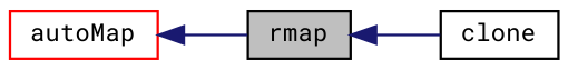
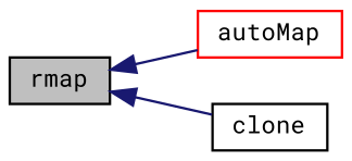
  digraph {
    fontname="Roboto Mono"
    rankdir=LR
    node [color=black fontname="Roboto Mono" fontsize=10 shape=record]
    edge [color=midnightblue dir=back fontname="Roboto Mono" fontsize=10 labelfontname=Helvetica labelfontsize=10 style=solid]
    n1 [fillcolor=grey75 fontcolor=black height=0.2 label=rmap style=filled width=0.4]
    n2 [color=red height=0.2 label=autoMap width=0.4]
    n3 [height=0.2 label=clone width=0.4]
-   n2 -> n1
+   n1 -> n2
    n1 -> n3
  }
